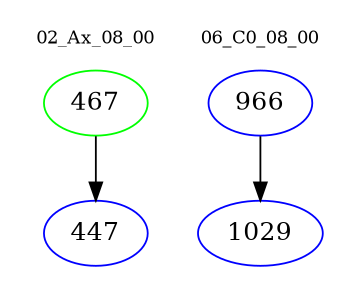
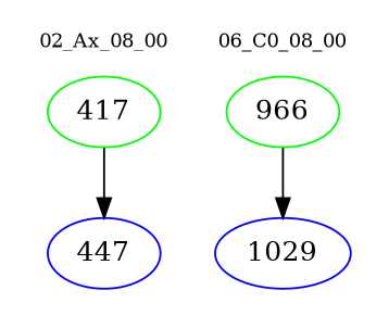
  digraph {
    node [color=green]
    edge [color=black]
-   n1 [label=467]
+   n1 [label=417]
    n2 [color=blue label=447]
-   n3 [color=blue label=966]
+   n3 [label=966]
    n4 [color=blue label=1029]
    subgraph cluster_1 {
      color=white
      fontsize=10
      label="02_Ax_08_00"
      n1
      n2
    }
    subgraph cluster_2 {
      color=white
      fontsize=10
      label="06_C0_08_00"
      n3
      n4
    }
    n1 -> n2
    n3 -> n4
  }
